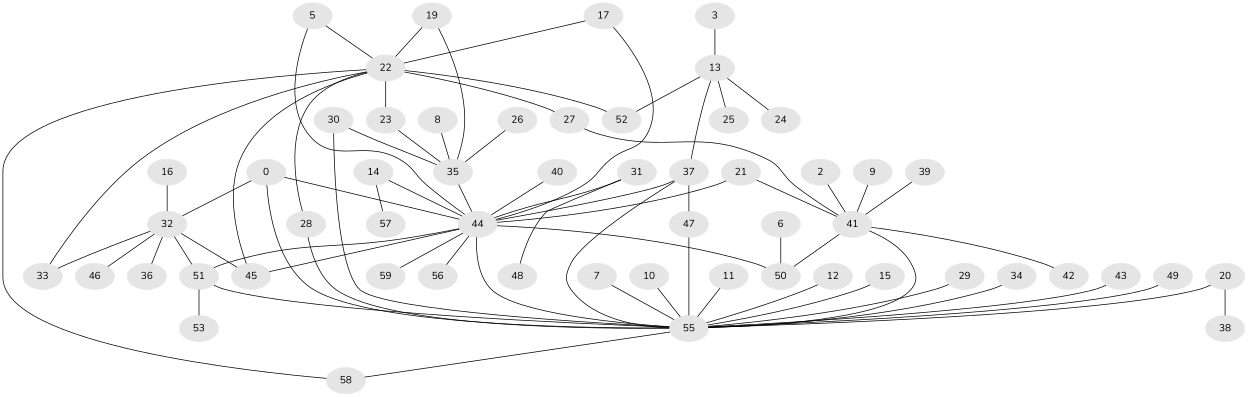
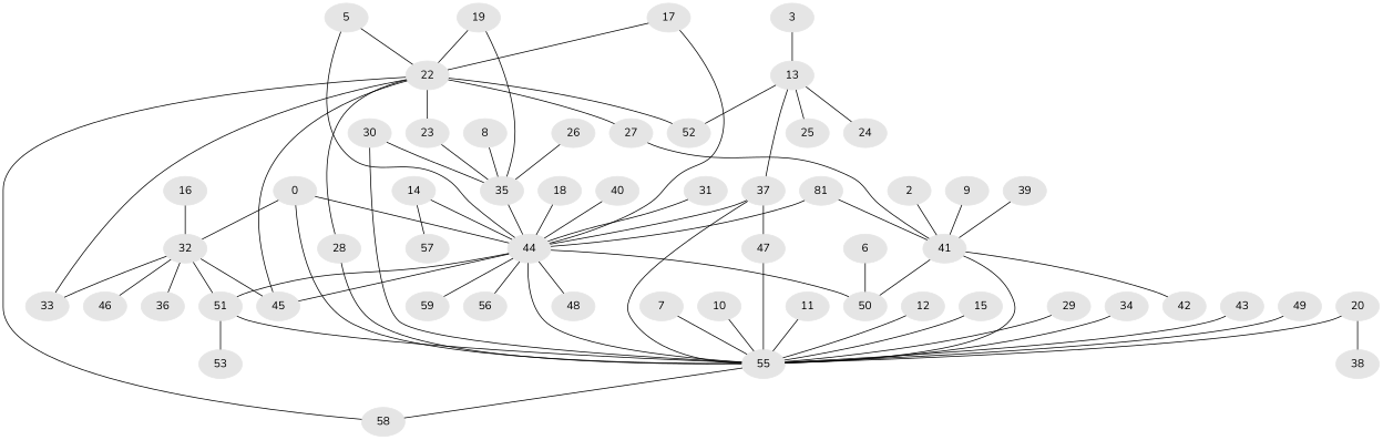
  graph {
    fontname=Nunito
    node [color=gray90 fontname=Nunito style=filled]
    edge [fontname=Nunito weight=1.0]
    n1 [label=0]
    32
    44
    55
    33
    45
    36
    46
    51
    50
    48
    56
    59
    58
    2
    41
    42
    3
    13
    24
    25
    37
    52
    5
    22
    23
    27
    28
    6
    7
    8
    35
    9
    10
    11
    12
    47
    14
    57
    15
    16
    17
+   18
    19
    20
    38
-   21
+   21 [label=81]
    26
    29
    30
    31
    53
    34
    39
    40
    43
    49
    n1 -- 32
    n1 -- 44
    n1 -- 55
    32 -- 33
    32 -- 45
    32 -- 36
    32 -- 46
    32 -- 51
    44 -- 55
    44 -- 45
    44 -- 51
    44 -- 50
-   31 -- 48
+   44 -- 48
    44 -- 56
    44 -- 59
    55 -- 58
    51 -- 55
    51 -- 53
    2 -- 41
    41 -- 55
    41 -- 50
    41 -- 42
    3 -- 13
    13 -- 24
    13 -- 25
    13 -- 37
    13 -- 52
    37 -- 44
    37 -- 55
    37 -- 47
    5 -- 44
    5 -- 22
    22 -- 33
    22 -- 45
    22 -- 58
    22 -- 52 [weight=2.0]
    22 -- 23
    22 -- 27
    22 -- 28
    23 -- 35
    27 -- 41
    28 -- 55
    6 -- 50
    7 -- 55
    8 -- 35
    35 -- 44
    9 -- 41
    10 -- 55
    11 -- 55
    12 -- 55
    47 -- 55
    14 -- 44
    14 -- 57
    15 -- 55
    16 -- 32
    17 -- 44
    17 -- 22
+   18 -- 44
    19 -- 22
    19 -- 35
    20 -- 55
    20 -- 38
    21 -- 44
    21 -- 41
    26 -- 35
    29 -- 55
    30 -- 55
    30 -- 35
    31 -- 44
    34 -- 55
    39 -- 41
    40 -- 44
    43 -- 55
    49 -- 55
  }
